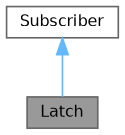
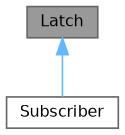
  digraph {
    node [color=gray40 fontname=Helvetica fontsize=10 shape=box style=filled]
    n1 [fillcolor=grey60 fontcolor=black height=0.2 label=Latch width=0.4]
    n2 [fillcolor=white height=0.2 label=Subscriber width=0.4]
-   n2 -> n1 [color=steelblue1 dir=back fontname=Helvetica fontsize=10 labelfontname=Helvetica labelfontsize=10 style=solid]
+   n1 -> n2 [color=steelblue1 dir=back fontname=Helvetica fontsize=10 labelfontname=Helvetica labelfontsize=10 style=solid]
  }
